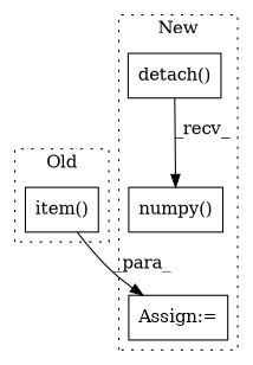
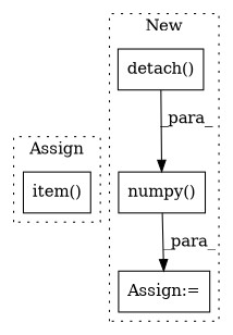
  digraph {
    node [a=75 s=2154 shape=box]
    n1 [l=72 label="numpy()"]
    n2 [a=68 l=3 label="Assign:=" s=2146]
    n3 [l=64 label="detach()"]
    n4 [l=21 label="item()" s=1652]
    subgraph cluster_1 {
      label=New
      style=dotted
      n1
      n2
      n3
    }
    subgraph cluster_2 {
-     label=Old
+     label=Assign
      style=dotted
      n4
    }
-   n4 -> n2 [label=_para_]
-   n3 -> n1 [label=_recv_]
+   n1 -> n2 [label=_para_]
+   n3 -> n1 [label=_para_]
  }
